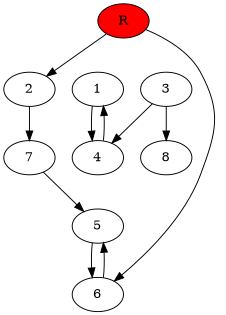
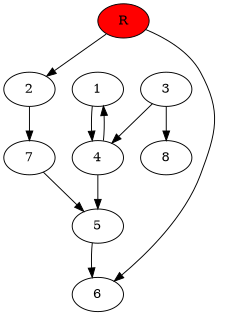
  digraph {
    1
    4
    2
    7
    3
    8
    5
    6
    R [fillcolor="#ff0000" style=filled]
    1 -> 4
    4 -> 1
    2 -> 7
    7 -> 5
    3 -> 4
    3 -> 8
    5 -> 6
-   6 -> 5
+   4 -> 5
    R -> 2
    R -> 6
  }
